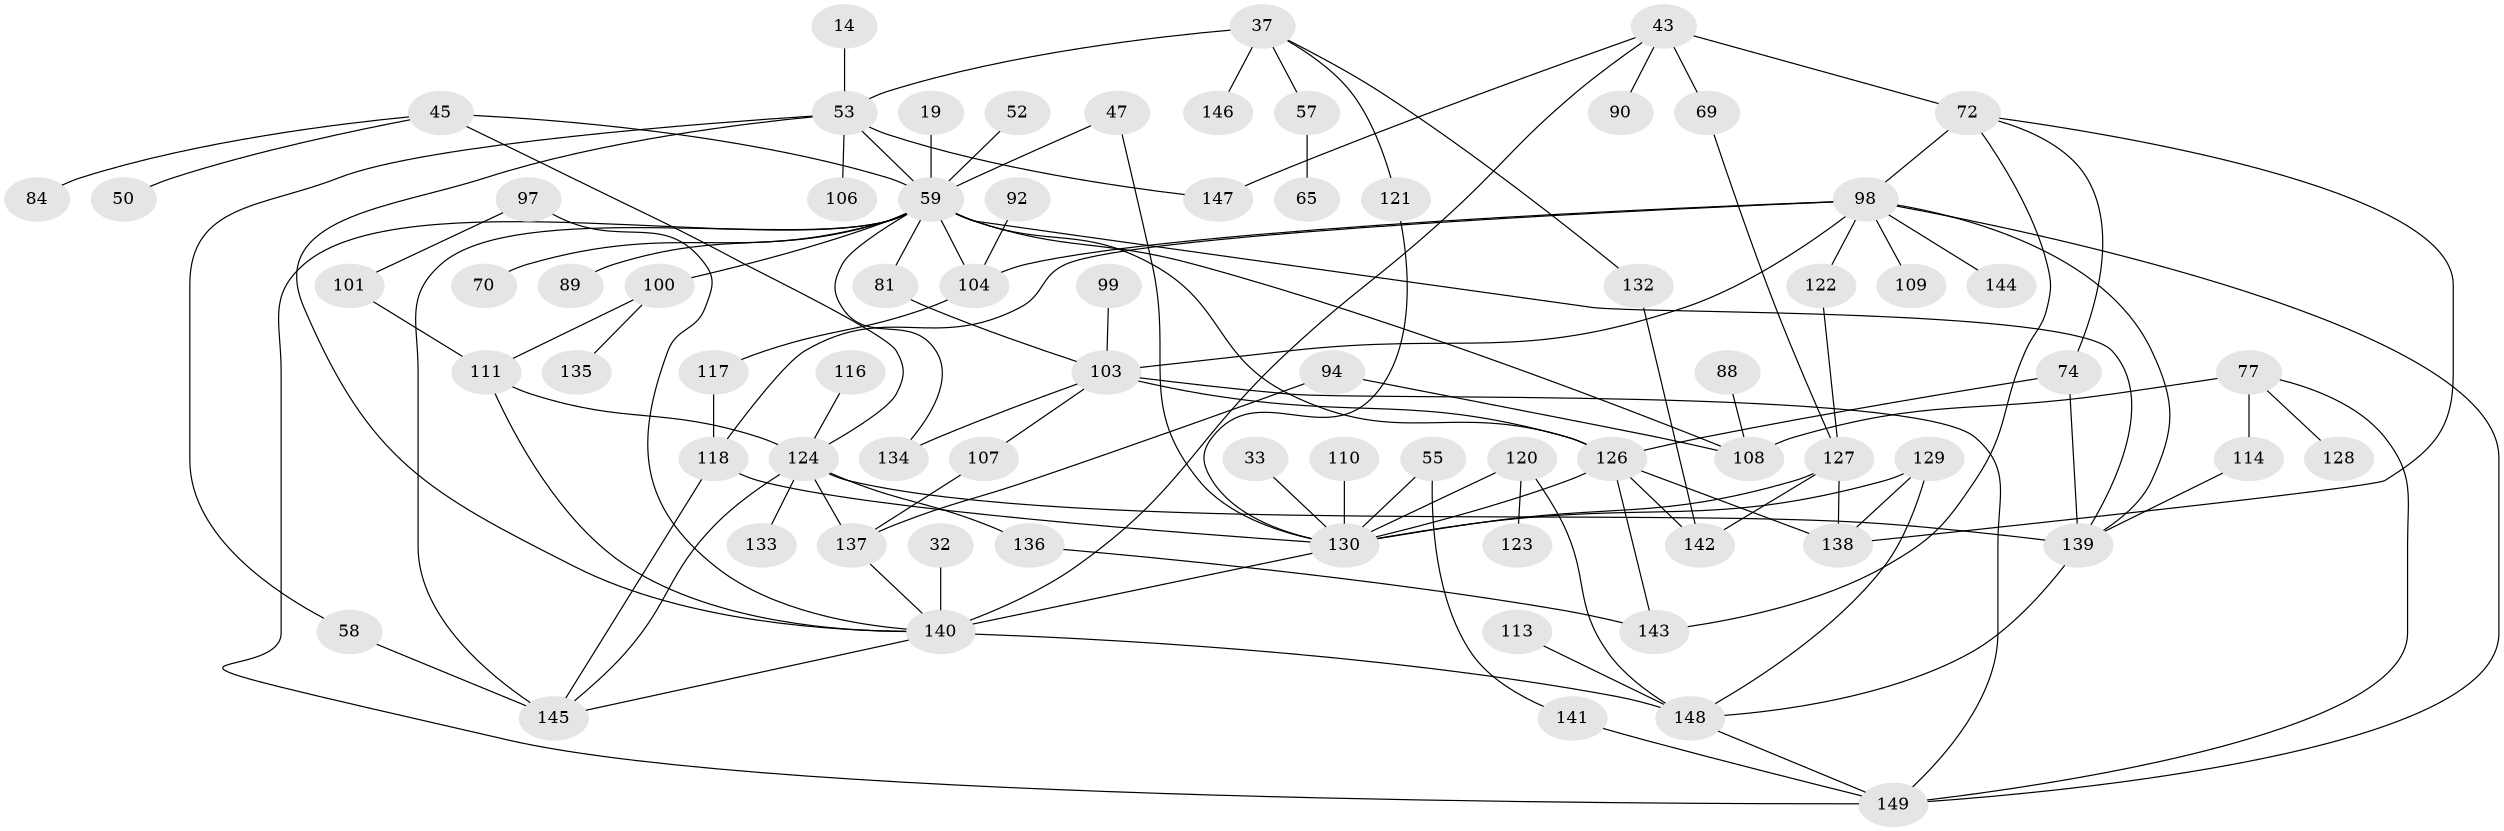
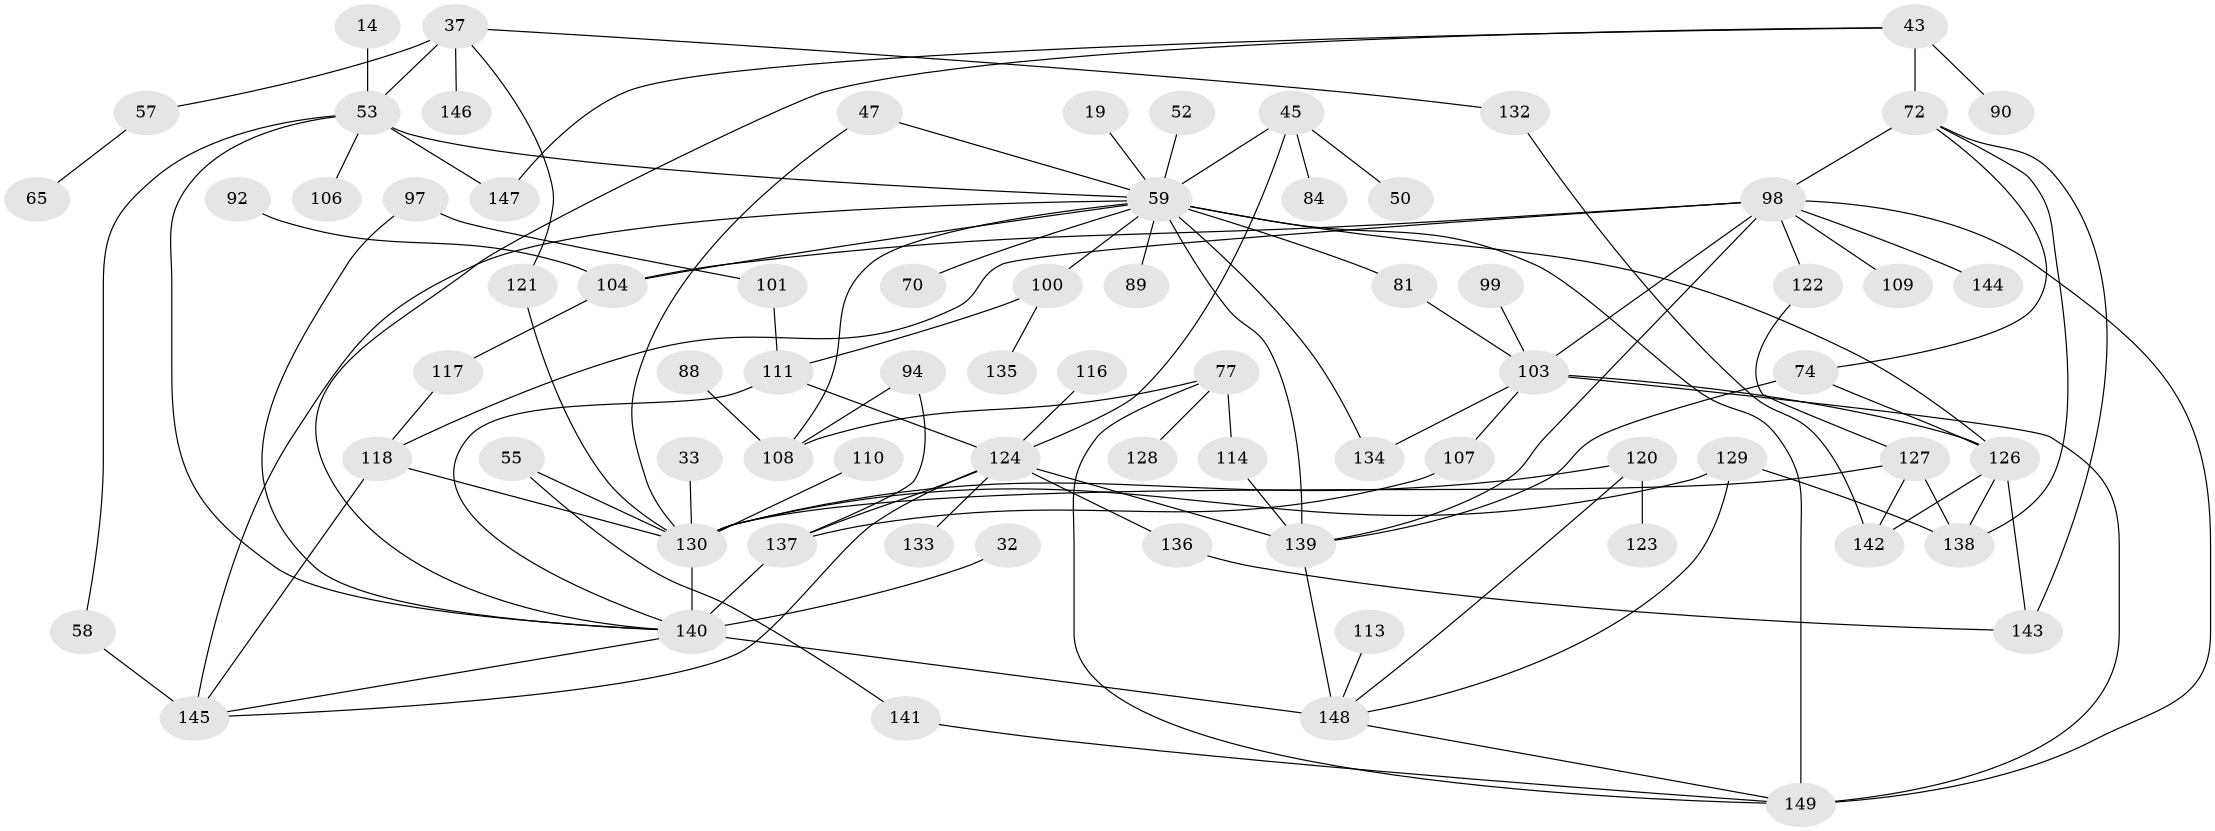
  graph {
    node [color=gray90 style=filled]
    53 [super="+3+6"]
    59 [super="+5+2+34"]
    140 [super="+93+102"]
    147
    58 [super="+7+54"]
    106
    14
    145 [super="+62+65"]
    70
    81
    89
    100 [super="+11"]
    104 [super="+76"]
    108 [super="+46"]
    126 [super="+13+78+48+4"]
    134
    139 [super="+80+125"]
    149 [super="+112+131"]
    19
    148 [super="+96+115"]
    32
    130 [super="+51+28+12"]
    33
    37 [super="+22"]
    57
    121
    132
    146
    n29 [label=65]
    142
    43
-   69
    72 [super="+24"]
    90
    127
    74
    98 [super="+10+26+20+23"]
    138 [super="+79+66"]
    143 [super="+91"]
    45
    50
    84
    124 [super="+31+105+119+63"]
    137 [super="+60"]
    133
    136
    47
    52
    55
    141
    103 [super="+61"]
    111 [super="+83+87"]
    135
    117
    109
    118 [super="+64"]
    122
    144
    77
    114
    128 [super="+82"]
    107 [super="+86"]
    88
    92
    94
    97 [super="+67"]
    101
    99
    110
    113
    116
    120
    123
    129
    53 -- 59
    53 -- 140
    53 -- 147
    53 -- 58
    53 -- 106
    59 -- 145
    59 -- 70
    59 -- 81
    59 -- 89
    59 -- 100
    59 -- 104 [weight=2]
    59 -- 108
    59 -- 126 [weight=3]
    59 -- 134
    59 -- 139
    59 -- 149 [weight=2]
    140 -- 145
    140 -- 148 [weight=2]
    58 -- 145
    14 -- 53
    81 -- 103
    100 -- 111
    100 -- 135
    104 -- 117
-   126 -- 130 [weight=2]
    126 -- 142
    126 -- 138
    126 -- 143
    139 -- 148 [weight=2]
    19 -- 59
    148 -- 149
    32 -- 140
    130 -- 140 [weight=2]
    33 -- 130
    37 -- 53 [weight=2]
    37 -- 57
    37 -- 121
    37 -- 132
    37 -- 146
    57 -- n29
    121 -- 130
    132 -- 142
    43 -- 140
    43 -- 147
-   43 -- 69
    43 -- 72 [weight=2]
    43 -- 90
-   69 -- 127
    72 -- 74
    72 -- 98
    72 -- 138
    72 -- 143
    127 -- 130
    127 -- 142
    127 -- 138
    74 -- 126
    74 -- 139
    98 -- 104
    98 -- 139
    98 -- 149
    98 -- 103 [weight=2]
    98 -- 109
    98 -- 118
    98 -- 122
    98 -- 144
    45 -- 59
    45 -- 50
    45 -- 84
    45 -- 124
    124 -- 145
    124 -- 139 [weight=2]
    124 -- 137
    124 -- 133
    124 -- 136
    137 -- 140
    136 -- 143
    47 -- 59
    47 -- 130
    52 -- 59
    55 -- 130
    55 -- 141
    141 -- 149
    103 -- 126
    103 -- 134
    103 -- 149 [weight=2]
    103 -- 107
    111 -- 140
    111 -- 124
    117 -- 118
    118 -- 145
    118 -- 130
    122 -- 127
    77 -- 108 [weight=2]
    77 -- 149
    77 -- 114
    77 -- 128
    114 -- 139
    107 -- 137 [weight=2]
    88 -- 108
    92 -- 104
    94 -- 108
    94 -- 137
    97 -- 140
    97 -- 101
    101 -- 111
    99 -- 103
    110 -- 130
    113 -- 148
    116 -- 124
    120 -- 148
    120 -- 130
    120 -- 123
    129 -- 148
    129 -- 130
    129 -- 138
  }
